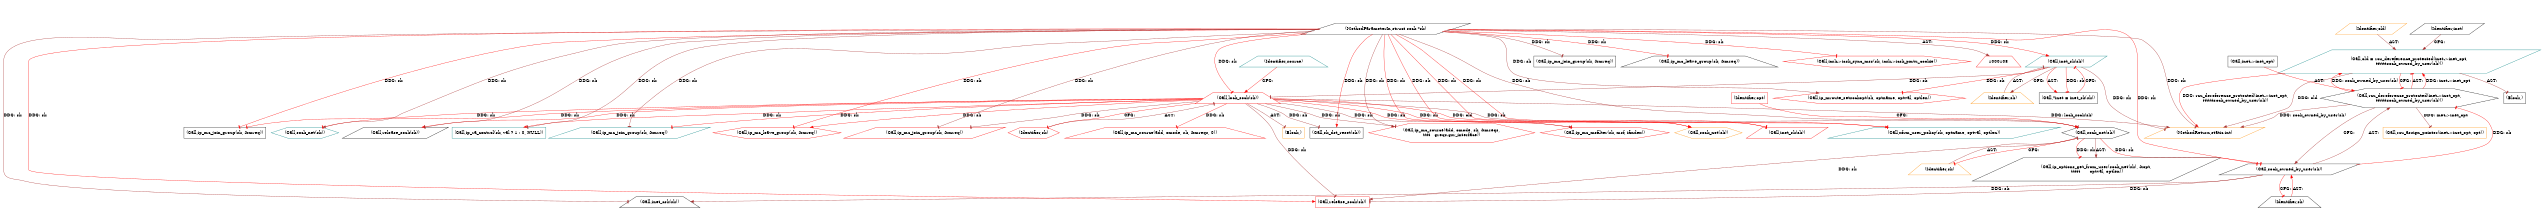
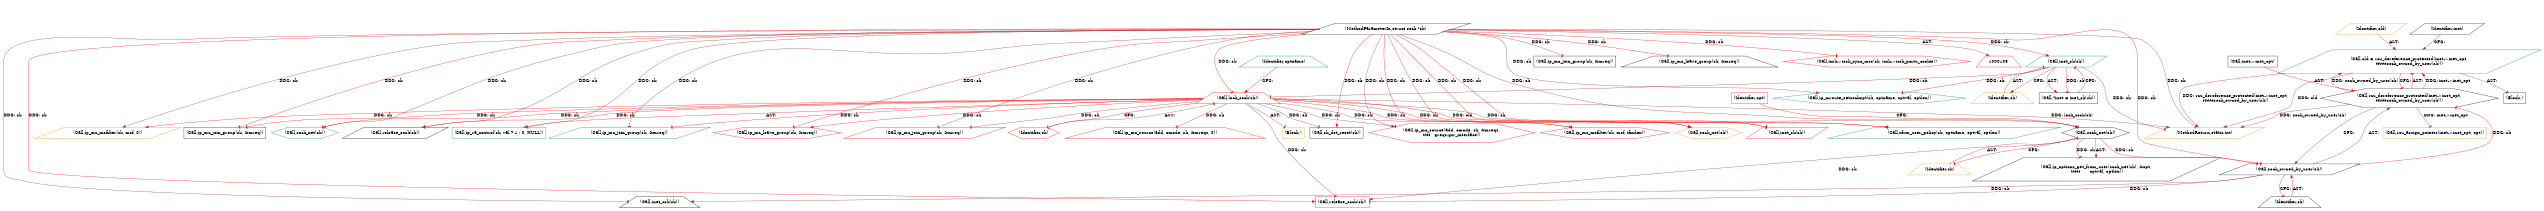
  digraph {
    node [color=black shape=parallelogram]
    edge [arrowhead=tee color=red]
    n1 [color=teal label="(Call,old = rcu_dereference_protected(inet->inet_opt,\n\t\t\t\t\t\tsock_owned_by_user(sk)))"]
    n2 [label="(Call,rcu_dereference_protected(inet->inet_opt,\n\t\t\t\t\t\tsock_owned_by_user(sk)))" shape=hexagon]
    n3 [label="(Block,)" shape=box]
    n4 [color=darkorange label="(MethodReturn,static int)"]
    n5 [label="(Call,sock_owned_by_user(sk))"]
    n6 [color=darkorange label="(Call,rcu_assign_pointer(inet->inet_opt, opt))" shape=box]
    n7 [label="(Call,inet_csk(sk))" shape=trapezium]
    n8 [label="(Identifier,sk)" shape=trapezium]
    n9 [color=red label="(Call,release_sock(sk))" shape=box]
    n10 [label="(Call,sock_net(sk))" shape=hexagon]
    n11 [color=darkorange label="(Identifier,sk)" shape=trapezium]
    n12 [label="(Call,ip_options_get_from_user(sock_net(sk), &opt,\n \t\t\t\t\t       optval, optlen))"]
    n13 [color=red label="(Call,lock_sock(sk))" shape=trapezium]
    n14 [color=red label="(Call,ip_mc_join_group(sk, &mreq))"]
    n15 [color=darkorange label="(Block,)" shape=box]
    n16 [color=red label="(Call,ip_mc_msfilter(sk, msf, ifindex))" shape=hexagon]
    n17 [color=red label="(Identifier,sk)" shape=hexagon]
+   n18 [color=darkorange label="(Call,ip_mc_msfilter(sk, msf, 0))"]
    n19 [label="(Call,ip_mc_join_group(sk, &mreq))" shape=box]
    n20 [color=teal label="(Call,sock_net(sk))" shape=hexagon]
    n21 [label="(Call,release_sock(sk))"]
    n22 [color=teal label="(Call,ip_ra_control(sk, val ? 1 : 0, NULL))" shape=box]
    n23 [color=teal label="(Call,ip_mc_join_group(sk, &mreq))"]
    n24 [color=red label="(Call,ip_mc_leave_group(sk, &mreq))" shape=hexagon]
    n25 [label="(Call,sk_dst_reset(sk))" shape=box]
    n26 [color=red label="(Call,ip_mc_source(add, omode, sk, &mreqs,\n\t\t\t\t   greqs.gsr_interface))" shape=hexagon]
    n27 [color=darkorange label="(Call,sock_net(sk))" shape=hexagon]
    n28 [color=red label="(Call,ip_mc_source(add, omode, sk, &mreqs, 0))" shape=trapezium]
    n29 [color=red label="(Call,inet_sk(sk))"]
    n30 [color=teal label="(Call,xfrm_user_policy(sk, optname, optval, optlen))"]
    n31 [color=teal label="(Call,inet_sk(sk))"]
    n32 [label="(Call,*inet = inet_sk(sk))" shape=box]
-   n33 [color=red label="(Call,ip_mroute_setsockopt(sk, optname, optval, optlen))" shape=hexagon]
+   n33 [color=teal label="(Call,ip_mroute_setsockopt(sk, optname, optval, optlen))" shape=hexagon]
    n34 [color=darkorange label="(Identifier,sk)" shape=trapezium]
    n35 [label="(MethodParameterIn,struct sock *sk)"]
    n36 [label="(Call,ip_mc_join_group(sk, &mreq))" shape=box]
    n37 [label="(Call,ip_mc_leave_group(sk, &mreq))" shape=trapezium]
    n38 [color=red label="(Call,icsk->icsk_sync_mss(sk, icsk->icsk_pmtu_cookie))" shape=hexagon]
    1000108 [color=red shape=trapezium]
    n40 [label="(Identifier,inet)"]
-   n41 [color=teal label="(Identifier,source)" shape=trapezium]
+   n41 [color=teal label="(Identifier,optname)" shape=trapezium]
    n42 [color=darkorange label="(Identifier,old)"]
    n43 [color=red label="(Identifier,opt)" shape=box]
    n44 [label="(Call,inet->inet_opt)" shape=box]
    n1 -> n2 [label="CFG: "]
    n1 -> n3 [color=brown label="AST: "]
    n1 -> n4 [arrowhead=normal label="DDG: rcu_dereference_protected(inet->inet_opt,\n\t\t\t\t\t\tsock_owned_by_user(sk))"]
    n1 -> n4 [arrowhead=normal color=brown label="DDG: old"]
    n2 -> n1 [label="AST: "]
    n2 -> n1 [arrowhead=normal label="DDG: inet->inet_opt"]
    n2 -> n1 [arrowhead=normal label="DDG: sock_owned_by_user(sk)"]
    n2 -> n4 [arrowhead=normal color=brown label="DDG: sock_owned_by_user(sk)"]
    n2 -> n5 [arrowhead=normal color=brown label="CFG: "]
    n2 -> n6 [color=brown label="DDG: inet->inet_opt"]
    n5 -> n2 [arrowhead=normal color=brown label="AST: "]
    n5 -> n2 [label="DDG: sk"]
    n5 -> n7 [arrowhead=normal color=brown label="DDG: sk"]
    n5 -> n8 [label="CFG: "]
    n5 -> n9 [color=brown label="DDG: sk"]
    n8 -> n5 [arrowhead=normal label="AST: "]
    n10 -> n5 [label="DDG: sk"]
    n10 -> n9 [arrowhead=normal color=brown label="DDG: sk"]
    n10 -> n11 [label="CFG: "]
    n10 -> n12 [arrowhead=normal color=brown label="AST: "]
    n10 -> n12 [label="DDG: sk"]
    n11 -> n10 [color=brown label="AST: "]
    n13 -> n4 [arrowhead=normal color=brown label="DDG: lock_sock(sk)"]
    n13 -> n9 [color=brown label="DDG: sk"]
    n13 -> n10 [color=brown label="DDG: sk"]
    n13 -> n14 [color=brown label="DDG: sk"]
    n13 -> n15 [color=brown label="AST: "]
    n13 -> n16 [arrowhead=normal color=brown label="DDG: sk"]
    n13 -> n17 [label="CFG: "]
+   n13 -> n18 [arrowhead=normal label="DDG: sk"]
    n13 -> n19 [label="DDG: sk"]
    n13 -> n20 [label="DDG: sk"]
    n13 -> n21 [arrowhead=normal label="DDG: sk"]
-   n13 -> n22 [arrowhead=normal label="DDG: sk"]
+   n13 -> n22 [arrowhead=normal label="AST: "]
    n13 -> n23 [label="DDG: sk"]
    n13 -> n24 [arrowhead=normal label="DDG: sk"]
    n13 -> n25 [color=brown label="DDG: sk"]
    n13 -> n26 [color=brown label="DDG: sk"]
    n13 -> n27 [arrowhead=normal label="DDG: sk"]
    n13 -> n28 [label="DDG: sk"]
    n13 -> n29 [label="DDG: sk"]
    n13 -> n30 [arrowhead=normal label="DDG: old"]
    n17 -> n13 [color=brown label="AST: "]
    n31 -> n4 [color=brown label="DDG: sk"]
    n31 -> n13 [color=brown label="DDG: sk"]
    n31 -> n32 [arrowhead=normal label="AST: "]
    n31 -> n32 [label="DDG: sk"]
    n31 -> n33 [label="DDG: sk"]
    n31 -> n34 [arrowhead=normal color=brown label="CFG: "]
    n32 -> n31 [label="CFG: "]
    n34 -> n31 [color=brown label="AST: "]
    n35 -> n4 [color=brown label="DDG: sk"]
    n35 -> n5 [label="DDG: sk"]
    n35 -> n7 [color=brown label="DDG: sk"]
    n35 -> n9 [arrowhead=normal label="DDG: sk"]
    n35 -> n10 [arrowhead=normal color=brown label="DDG: sk"]
    n35 -> n13 [label="DDG: sk"]
    n35 -> n14 [color=brown label="DDG: sk"]
    n35 -> n16 [label="DDG: sk"]
+   n35 -> n18 [arrowhead=normal color=brown label="DDG: sk"]
    n35 -> n19 [label="DDG: sk"]
    n35 -> n20 [arrowhead=normal color=brown label="DDG: sk"]
    n35 -> n21 [color=brown label="DDG: sk"]
    n35 -> n22 [color=brown label="DDG: sk"]
    n35 -> n23 [color=brown label="DDG: sk"]
    n35 -> n24 [label="DDG: sk"]
    n35 -> n25 [arrowhead=normal label="DDG: sk"]
    n35 -> n26 [arrowhead=normal color=brown label="DDG: sk"]
    n35 -> n27 [arrowhead=normal label="DDG: sk"]
    n35 -> n29 [label="DDG: sk"]
    n35 -> n30 [label="DDG: sk"]
    n35 -> n31 [arrowhead=normal label="DDG: sk"]
    n35 -> n33 [arrowhead=normal color=brown label="DDG: sk"]
    n35 -> n36 [color=brown label="DDG: sk"]
    n35 -> n37 [label="DDG: sk"]
    n35 -> n38 [label="DDG: sk"]
    n35 -> 1000108 [arrowhead=normal color=brown label="AST: "]
    n40 -> n1 [arrowhead=normal color=brown label="CFG: "]
    n41 -> n13 [arrowhead=normal label="CFG: "]
    n42 -> n1 [arrowhead=normal color=brown label="AST: "]
    n43 -> n10 [arrowhead=normal label="CFG: "]
    n44 -> n2 [arrowhead=normal label="AST: "]
  }
